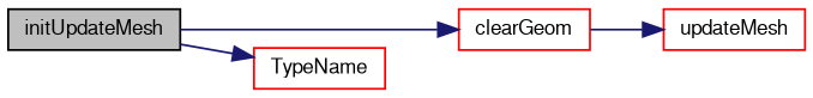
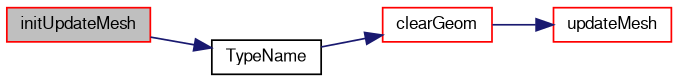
  digraph {
    rankdir=LR
    node [color=black fontname=FreeSans fontsize=10 shape=record]
    edge [color=midnightblue fontname=FreeSans fontsize=10 labelfontname=FreeSans labelfontsize=10 style=solid]
-   n1 [fillcolor=grey75 fontcolor=black height=0.2 label=initUpdateMesh style=filled width=0.4]
+   n1 [color=red fillcolor=grey75 fontcolor=black height=0.2 label=initUpdateMesh style=filled width=0.4]
    n2 [color=red height=0.2 label=clearGeom width=0.4]
-   n3 [color=red height=0.2 label=TypeName width=0.4]
+   n3 [height=0.2 label=TypeName width=0.4]
    n4 [color=red height=0.2 label=updateMesh width=0.4]
-   n1 -> n2
+   n3 -> n2
    n1 -> n3
    n2 -> n4
  }
